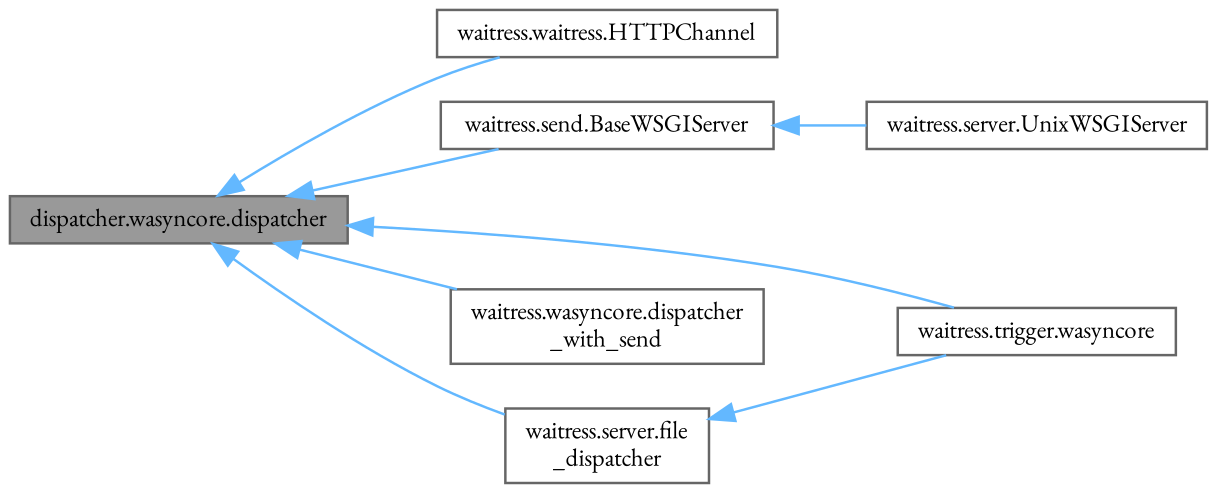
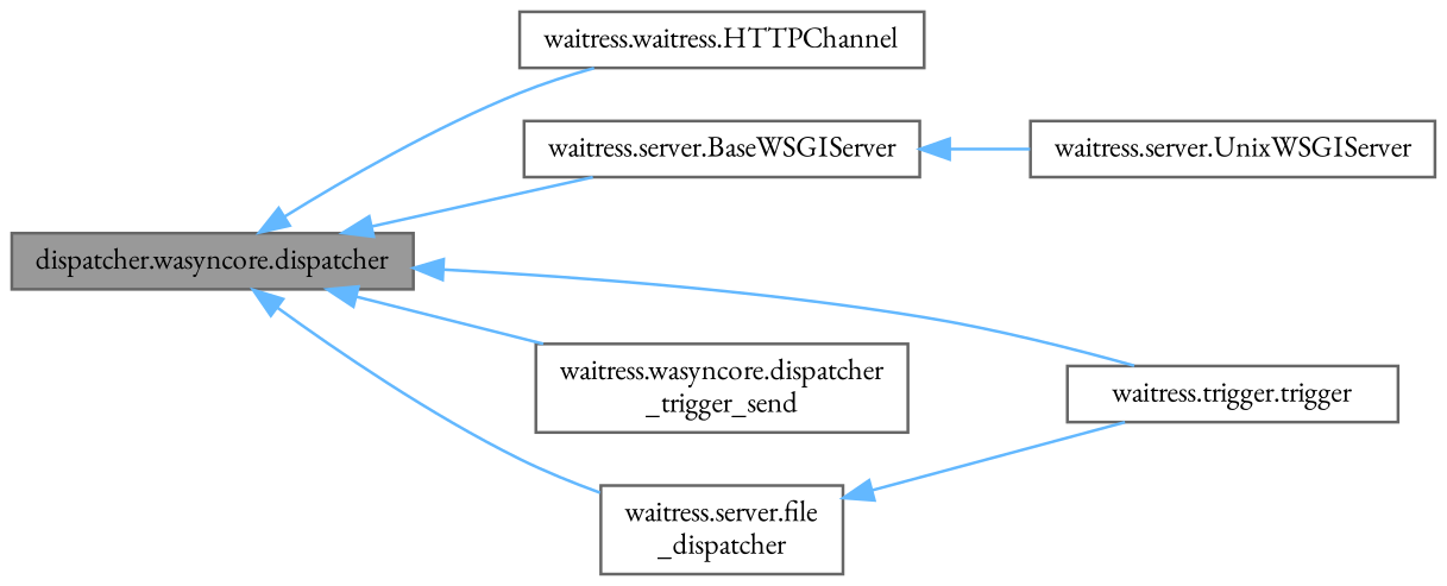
  digraph {
    fontname="EB Garamond"
    rankdir=LR
    node [color=gray40 fillcolor=white fontname="EB Garamond" fontsize=10 shape=box style=filled]
    edge [color=steelblue1 dir=back fontname="EB Garamond" fontsize=10 labelfontname=Helvetica labelfontsize=10 style=solid]
    n1 [fillcolor=grey60 fontcolor=black height=0.2 label="dispatcher.wasyncore.dispatcher" width=0.4]
    n2 [height=0.2 label="waitress.waitress.HTTPChannel" width=0.4]
-   n3 [height=0.2 label="waitress.send.BaseWSGIServer" width=0.4]
-   n4 [height=0.2 label="waitress.trigger.wasyncore" width=0.4]
-   n5 [height=0.2 label="waitress.wasyncore.dispatcher\l_with_send" width=0.4]
+   n3 [height=0.2 label="waitress.server.BaseWSGIServer" width=0.4]
+   n4 [height=0.2 label="waitress.trigger.trigger" width=0.4]
+   n5 [height=0.2 label="waitress.wasyncore.dispatcher\l_trigger_send" width=0.4]
    n6 [height=0.2 label="waitress.server.file\l_dispatcher" width=0.4]
    n7 [height=0.2 label="waitress.server.UnixWSGIServer" width=0.4]
    n1 -> n2
    n1 -> n3
    n1 -> n4
    n1 -> n5
    n1 -> n6
    n3 -> n7
    n6 -> n4
  }
